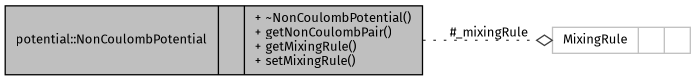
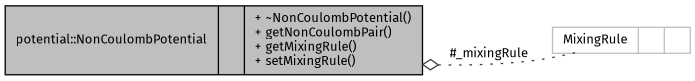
  digraph {
    rankdir=LR
    fontname="Fira Sans"
    node [fontname="Fira Sans" fontsize=10 shape=record style=filled]
    n1 [color=black fillcolor=grey75 fontcolor=black height=0.2 label="{potential::NonCoulombPotential\n||+ ~NonCoulombPotential()\l+ getNonCoulombPair()\l+ getMixingRule()\l+ setMixingRule()\l}" width=0.4]
    n2 [color=grey75 fillcolor=white height=0.2 label="{MixingRule\n||}" width=0.4]
-   n1 -> n2 [arrowhead=odiamond color=grey25 fontname="Fira Sans" fontsize=10 label=" #_mixingRule" labelfontname=Helvetica labelfontsize=10 style=dotted]
+   n2 -> n1 [arrowhead=odiamond color=grey25 fontname="Fira Sans" fontsize=10 label=" #_mixingRule" labelfontname=Helvetica labelfontsize=10 style=dotted]
  }
